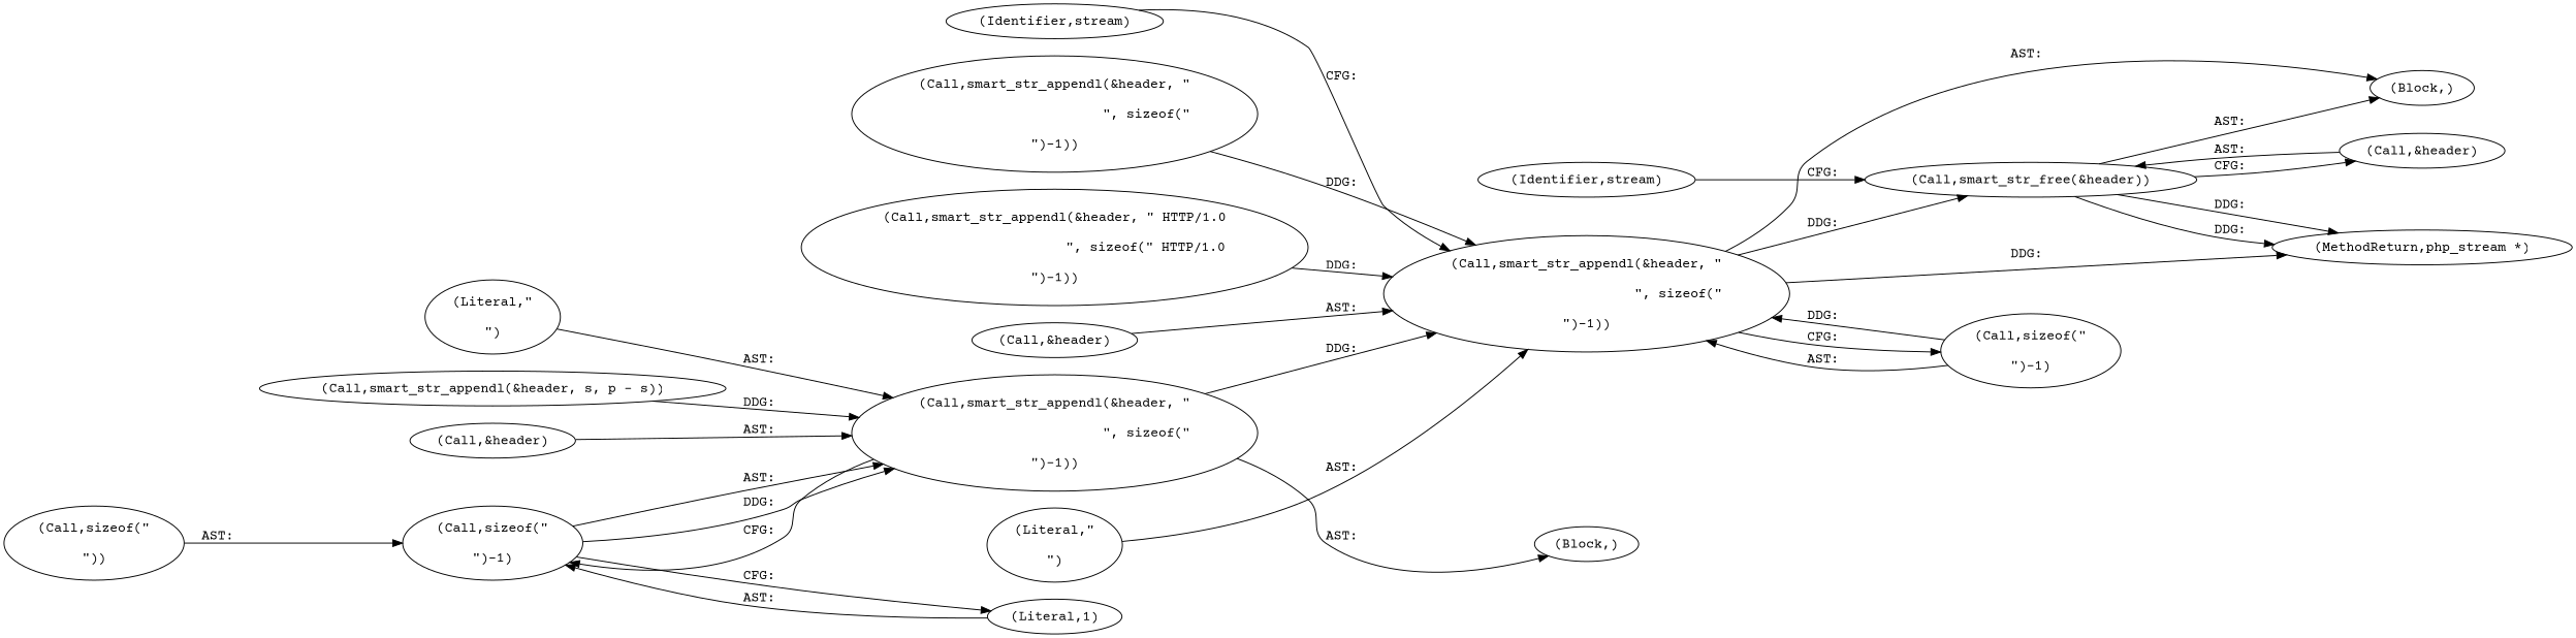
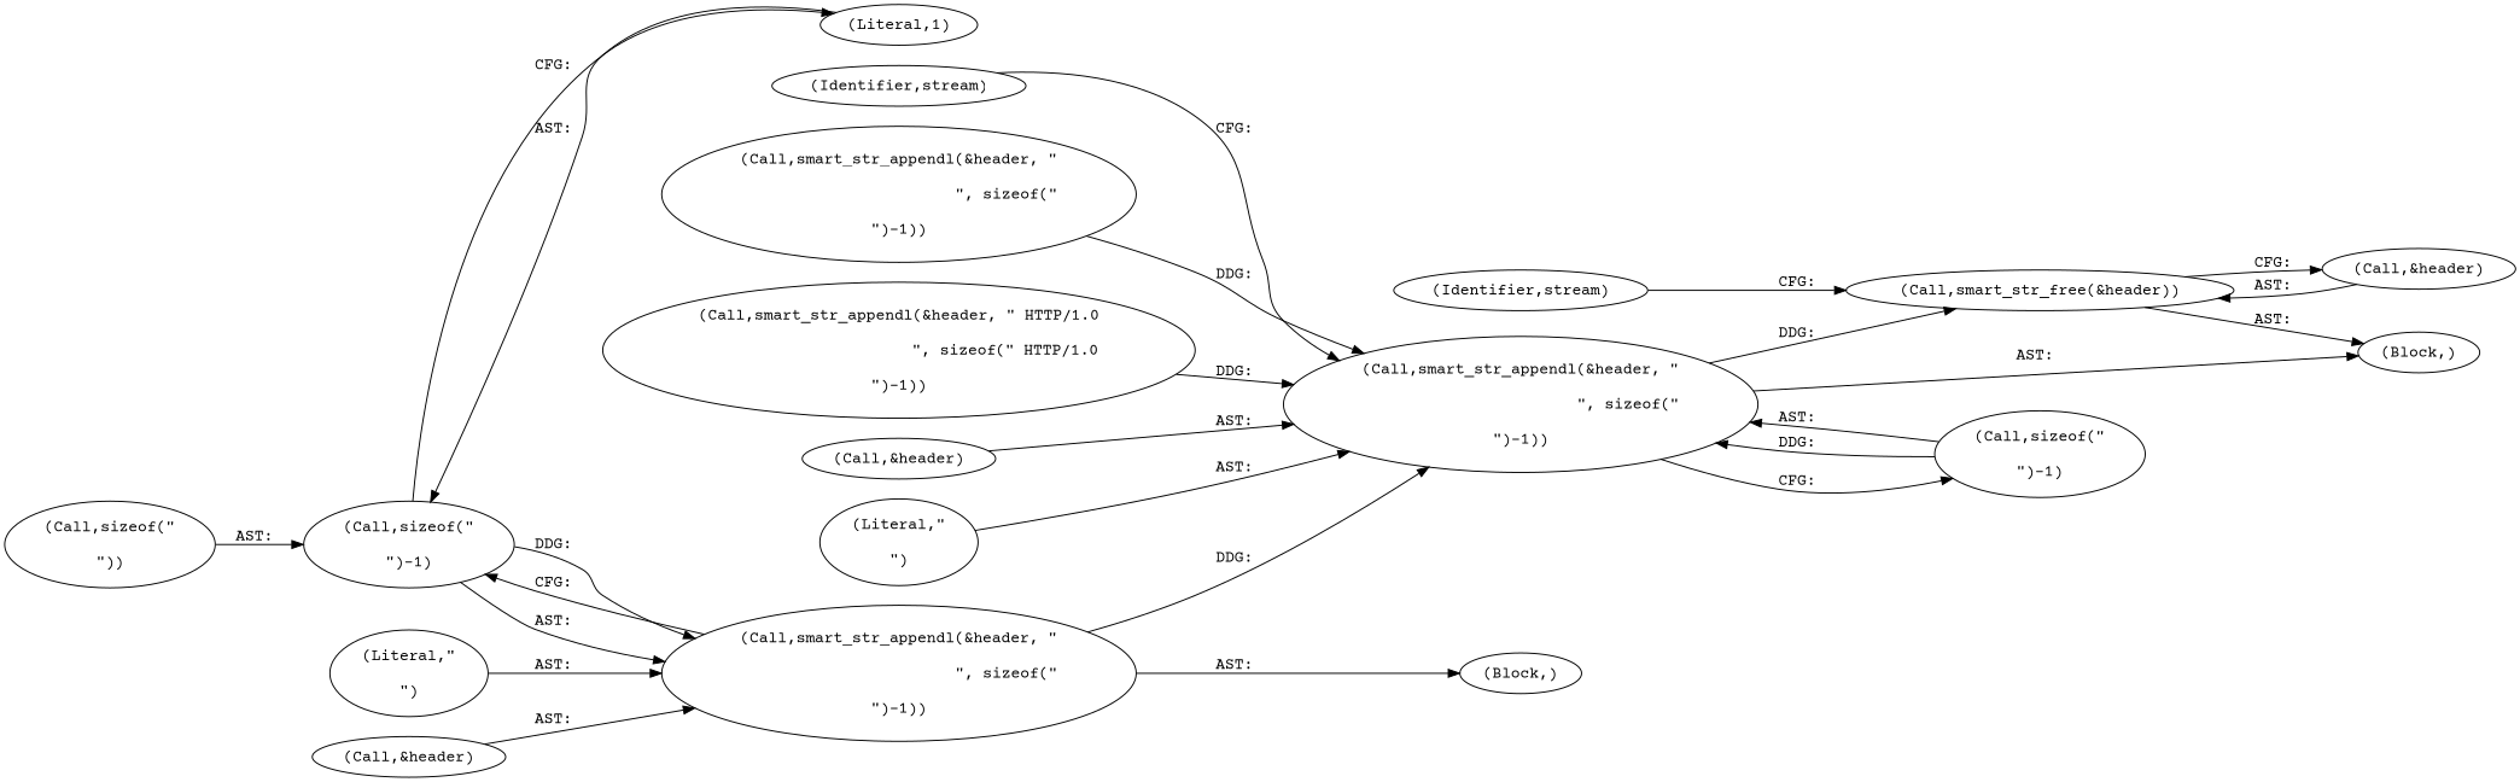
  digraph {
    fontname="Courier Prime"
    rankdir=LR
    node [fontname="Courier Prime"]
    edge [fontname="Courier Prime"]
    n1 [label="(Call,sizeof(\"\r\n\")-1)"]
    n2 [label="(Call,smart_str_appendl(&header, \"\r\n\", sizeof(\"\r\n\")-1))"]
    n3 [label="(Literal,1)"]
    n4 [label="(Call,smart_str_appendl(&header, \"\r\n\", sizeof(\"\r\n\")-1))"]
    n5 [label="(Block,)"]
    n6 [label="(Call,smart_str_free(&header))"]
    n7 [label="(Block,)"]
    n8 [label="(Call,sizeof(\"\r\n\")-1)"]
-   n9 [label="(MethodReturn,php_stream *)"]
    n10 [label="(Call,&header)"]
    n11 [label="(Identifier,stream)"]
    n12 [label="(Literal,\"\r\n\")"]
    n13 [label="(Identifier,stream)"]
    n14 [label="(Call,smart_str_appendl(&header, \"\r\n\", sizeof(\"\r\n\")-1))"]
    n15 [label="(Call,smart_str_appendl(&header, \" HTTP/1.0\r\n\", sizeof(\" HTTP/1.0\r\n\")-1))"]
-   n16 [label="(Call,smart_str_appendl(&header, s, p - s))"]
    n17 [label="(Call,sizeof(\"\r\n\"))"]
    n18 [label="(Call,&header)"]
    n19 [label="(Call,&header)"]
    n20 [label="(Literal,\"\r\n\")"]
    n1 -> n2 [label="AST: "]
    n1 -> n2 [label="DDG: "]
    n1 -> n3 [label="CFG: "]
    n2 -> n1 [label="CFG: "]
    n2 -> n4 [label="DDG: "]
    n2 -> n5 [label="AST: "]
    n3 -> n1 [label="AST: "]
    n4 -> n6 [label="DDG: "]
    n4 -> n7 [label="AST: "]
    n4 -> n8 [label="CFG: "]
-   n4 -> n9 [label="DDG: "]
    n6 -> n7 [label="AST: "]
-   n6 -> n9 [label="DDG: "]
-   n6 -> n9 [label="DDG: "]
    n6 -> n10 [label="CFG: "]
    n8 -> n4 [label="AST: "]
    n8 -> n4 [label="DDG: "]
    n10 -> n6 [label="AST: "]
    n11 -> n4 [label="CFG: "]
    n12 -> n2 [label="AST: "]
    n13 -> n6 [label="CFG: "]
    n14 -> n4 [label="DDG: "]
    n15 -> n4 [label="DDG: "]
-   n16 -> n2 [label="DDG: "]
    n17 -> n1 [label="AST: "]
    n18 -> n4 [label="AST: "]
    n19 -> n2 [label="AST: "]
    n20 -> n4 [label="AST: "]
  }
